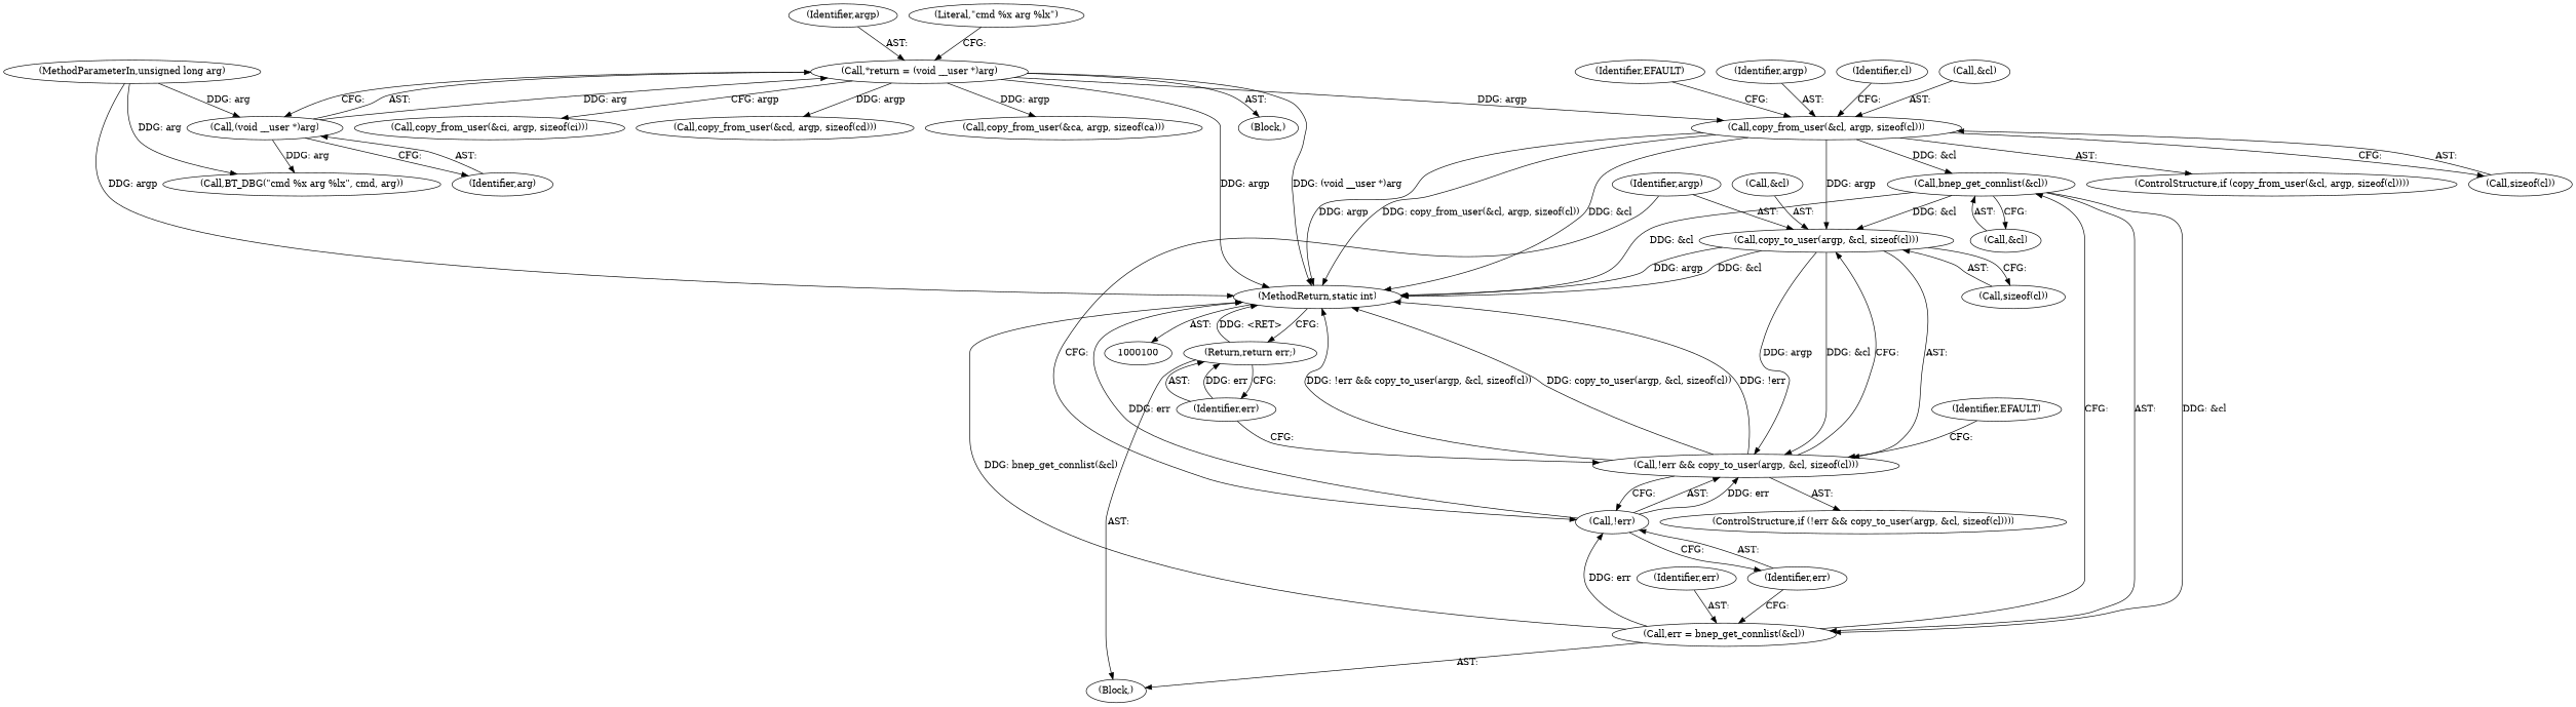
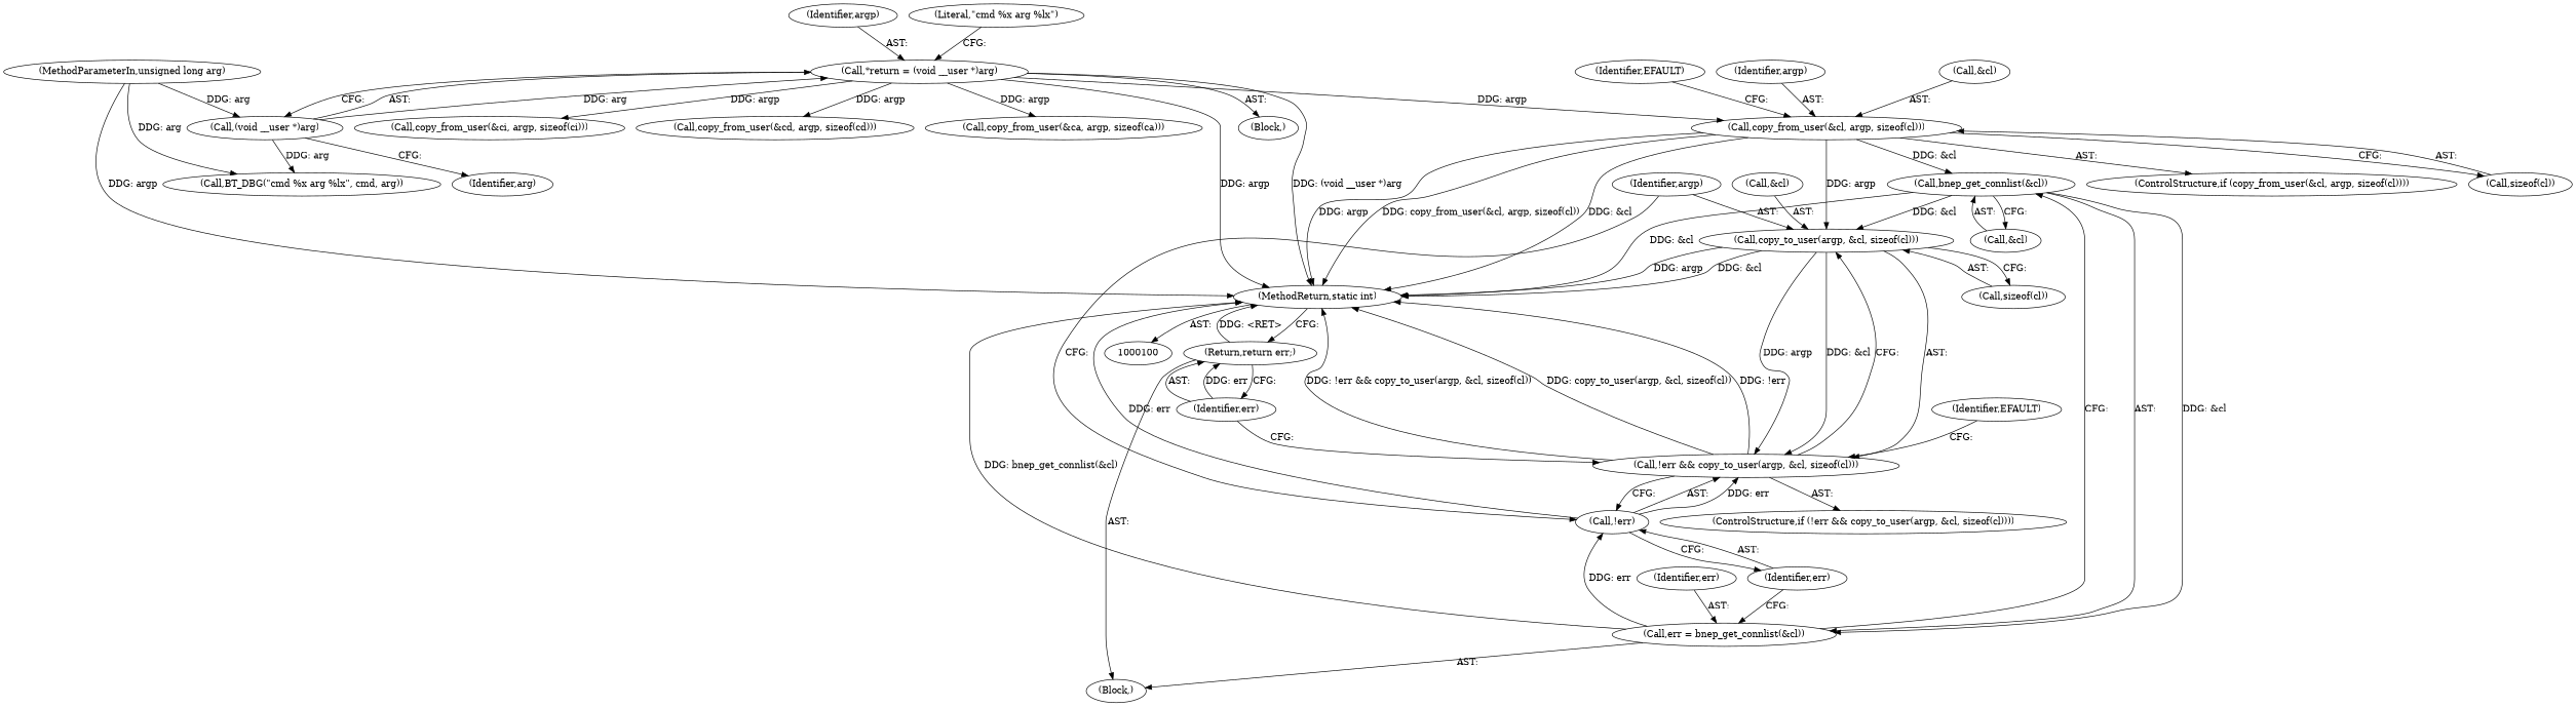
  digraph {
    n1 [label="(Call,copy_from_user(&cl, argp, sizeof(cl)))"]
    n2 [label="(Call,bnep_get_connlist(&cl))"]
    n3 [label="(Call,copy_to_user(argp, &cl, sizeof(cl)))"]
    n4 [label="(ControlStructure,if (copy_from_user(&cl, argp, sizeof(cl))))"]
    n5 [label="(Call,sizeof(cl))"]
    n6 [label="(MethodReturn,static int)"]
    n7 [label="(Call,err = bnep_get_connlist(&cl))"]
    n8 [label="(Call,&cl)"]
    n9 [label="(Call,!err && copy_to_user(argp, &cl, sizeof(cl)))"]
    n10 [label="(Call,sizeof(cl))"]
    1000100
    n12 [label="(Return,return err;)"]
    n13 [label="(Call,*return = (void __user *)arg)"]
    n14 [label="(Call,(void __user *)arg)"]
    n15 [label="(Block,)"]
    n16 [label="(Call,copy_from_user(&ci, argp, sizeof(ci)))"]
    n17 [label="(Call,copy_from_user(&cd, argp, sizeof(cd)))"]
    n18 [label="(Call,copy_from_user(&ca, argp, sizeof(ca)))"]
    n19 [label="(Identifier,arg)"]
    n20 [label="(Call,BT_DBG(\"cmd %x arg %lx\", cmd, arg))"]
    n21 [label="(MethodParameterIn,unsigned long arg)"]
    n22 [label="(Call,!err)"]
    n23 [label="(Block,)"]
    n24 [label="(Identifier,err)"]
    n25 [label="(ControlStructure,if (!err && copy_to_user(argp, &cl, sizeof(cl))))"]
    n26 [label="(Identifier,err)"]
-   n27 [label="(Identifier,cl)"]
    n28 [label="(Identifier,err)"]
    n29 [label="(Call,&cl)"]
    n30 [label="(Identifier,EFAULT)"]
    n31 [label="(Identifier,EFAULT)"]
    n32 [label="(Call,&cl)"]
    n33 [label="(Identifier,argp)"]
    n34 [label="(Identifier,argp)"]
    n35 [label="(Literal,\"cmd %x arg %lx\")"]
    n36 [label="(Identifier,argp)"]
    n1 -> n2 [label="DDG: &cl"]
    n1 -> n3 [label="DDG: argp"]
    n1 -> n4 [label="AST: "]
    n1 -> n5 [label="CFG: "]
    n1 -> n6 [label="DDG: copy_from_user(&cl, argp, sizeof(cl))"]
    n1 -> n6 [label="DDG: &cl"]
    n1 -> n6 [label="DDG: argp"]
    n2 -> n3 [label="DDG: &cl"]
    n2 -> n6 [label="DDG: &cl"]
    n2 -> n7 [label="AST: "]
    n2 -> n7 [label="DDG: &cl"]
    n2 -> n8 [label="CFG: "]
    n3 -> n6 [label="DDG: argp"]
    n3 -> n6 [label="DDG: &cl"]
    n3 -> n9 [label="AST: "]
    n3 -> n9 [label="DDG: argp"]
    n3 -> n9 [label="DDG: &cl"]
    n3 -> n10 [label="CFG: "]
    n5 -> n1 [label="AST: "]
    n6 -> 1000100 [label="AST: "]
    n6 -> n12 [label="CFG: "]
    n7 -> n2 [label="CFG: "]
    n7 -> n6 [label="DDG: bnep_get_connlist(&cl)"]
    n7 -> n22 [label="DDG: err"]
    n7 -> n23 [label="AST: "]
    n8 -> n2 [label="AST: "]
    n9 -> n3 [label="CFG: "]
    n9 -> n6 [label="DDG: !err && copy_to_user(argp, &cl, sizeof(cl))"]
    n9 -> n6 [label="DDG: copy_to_user(argp, &cl, sizeof(cl))"]
    n9 -> n6 [label="DDG: !err"]
    n9 -> n22 [label="CFG: "]
    n9 -> n25 [label="AST: "]
    n10 -> n3 [label="AST: "]
    n12 -> n6 [label="DDG: <RET>"]
    n12 -> n23 [label="AST: "]
    n12 -> n26 [label="CFG: "]
    n13 -> n1 [label="DDG: argp"]
    n13 -> n6 [label="DDG: argp"]
    n13 -> n6 [label="DDG: (void __user *)arg"]
    n13 -> n14 [label="CFG: "]
    n13 -> n15 [label="AST: "]
-   n13 -> n16 [label="CFG: argp"]
+   n13 -> n16 [label="DDG: argp"]
    n13 -> n17 [label="DDG: argp"]
    n13 -> n18 [label="DDG: argp"]
    n14 -> n13 [label="AST: "]
    n14 -> n13 [label="DDG: arg"]
    n14 -> n19 [label="CFG: "]
    n14 -> n20 [label="DDG: arg"]
-   n19 -> n14 [label="AST: "]
    n21 -> n6 [label="DDG: argp"]
    n21 -> n14 [label="DDG: arg"]
    n21 -> n20 [label="DDG: arg"]
    n22 -> n6 [label="DDG: err"]
    n22 -> n9 [label="AST: "]
    n22 -> n9 [label="DDG: err"]
    n22 -> n24 [label="CFG: "]
    n24 -> n7 [label="CFG: "]
    n24 -> n22 [label="AST: "]
    n26 -> n9 [label="CFG: "]
    n26 -> n12 [label="AST: "]
    n26 -> n12 [label="DDG: err"]
-   n27 -> n1 [label="CFG: "]
    n28 -> n7 [label="AST: "]
    n29 -> n1 [label="AST: "]
    n30 -> n9 [label="CFG: "]
    n31 -> n1 [label="CFG: "]
    n32 -> n3 [label="AST: "]
    n33 -> n13 [label="AST: "]
    n34 -> n3 [label="AST: "]
    n34 -> n22 [label="CFG: "]
    n35 -> n13 [label="CFG: "]
    n36 -> n1 [label="AST: "]
  }
